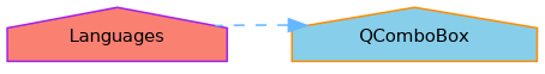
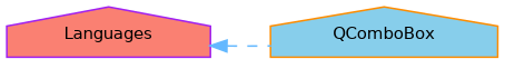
  digraph {
    rankdir=LR
    node [fontname=Helvetica fontsize=10 shape=house style=filled]
    n1 [color=purple fillcolor=salmon fontcolor=black height=0.2 label=Languages width=0.4]
    n2 [color=darkorange fillcolor=skyblue height=0.2 label=QComboBox width=0.4]
-   n2 -> n1 [color=steelblue1 dir=back fontname=Helvetica fontsize=10 labelfontname=Helvetica labelfontsize=10 style=dashed]
+   n1 -> n2 [color=steelblue1 dir=back fontname=Helvetica fontsize=10 labelfontname=Helvetica labelfontsize=10 style=dashed]
  }
